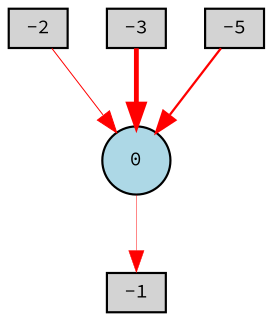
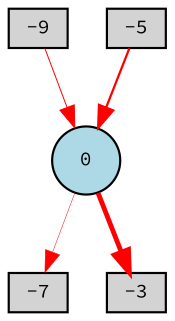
  digraph {
    fontname="Source Code Pro"
    node [fillcolor=lightgray fontname="Source Code Pro" fontsize=9 shape=box style=filled]
    edge [color=red fontname="Source Code Pro" style=solid]
-   -1 [height=0.2 width=0.2]
+   -1 [height=0.2 width=0.2 label=-7]
    0 [fillcolor=lightblue height=0.2 shape=circle width=0.2]
-   -2 [height=0.2 width=0.2]
+   -2 [height=0.2 width=0.2 label=-9]
    -3 [height=0.2 width=0.2]
    n5 [height=0.2 label=-5 width=0.2]
    0 -> -1 [penwidth=0.21624150683033255]
    -2 -> 0 [penwidth=0.4499206251309009]
-   -3 -> 0 [penwidth=2.211432442744454]
+   0 -> -3 [penwidth=2.211432442744454]
    n5 -> 0 [penwidth=1.0317939414885333]
  }
